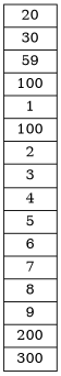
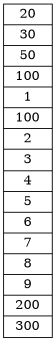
  digraph {
    rankdir=TB
-   n1 [label="{ 20|30|59|100|1|100|2|3|4|5|6|7|8|9|200|300}" shape=record]
+   n1 [label="{ 20|30|50|100|1|100|2|3|4|5|6|7|8|9|200|300}" shape=record]
  }
